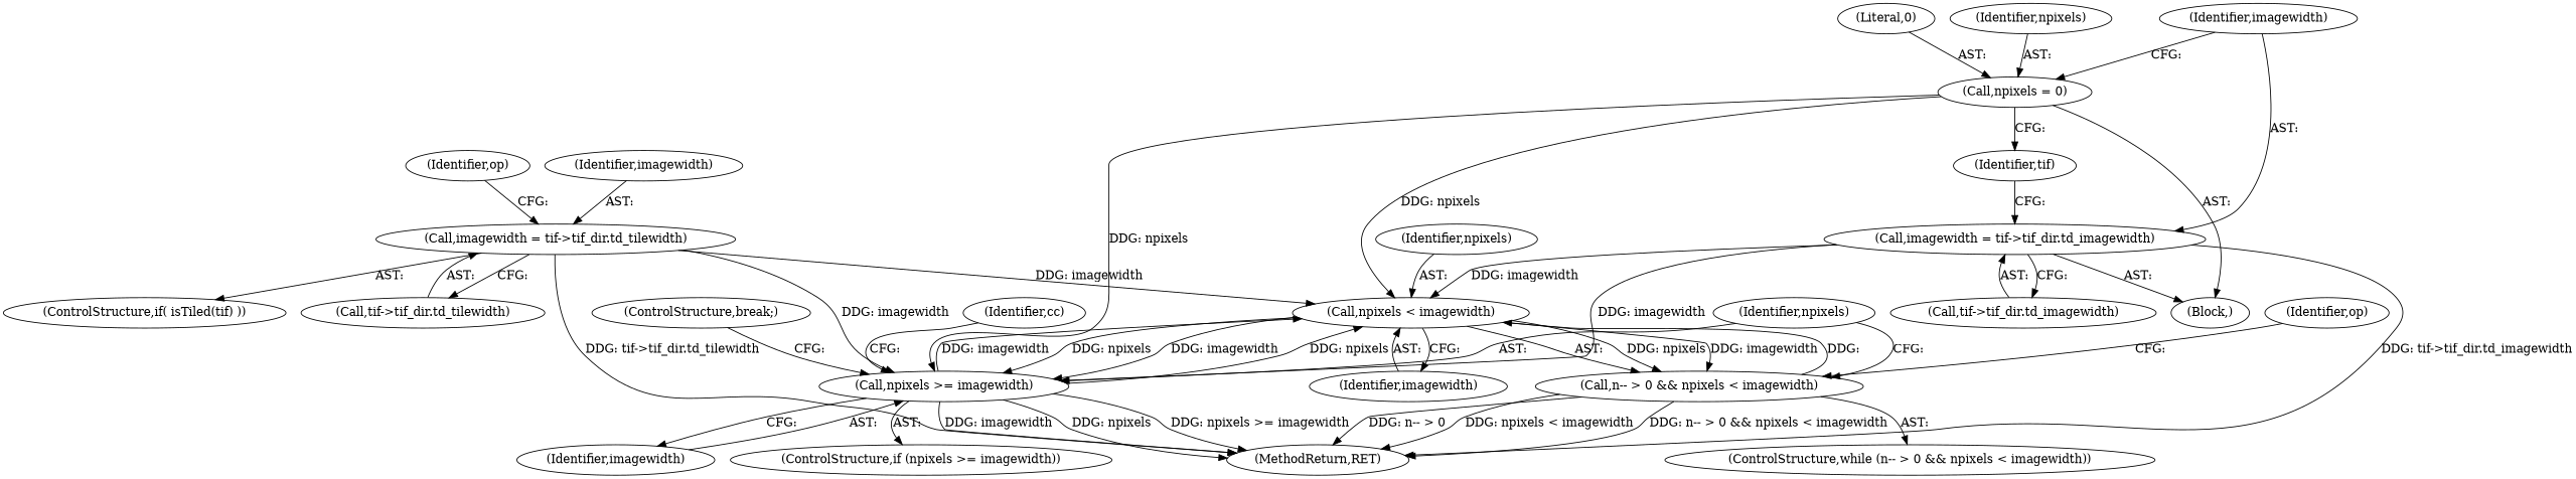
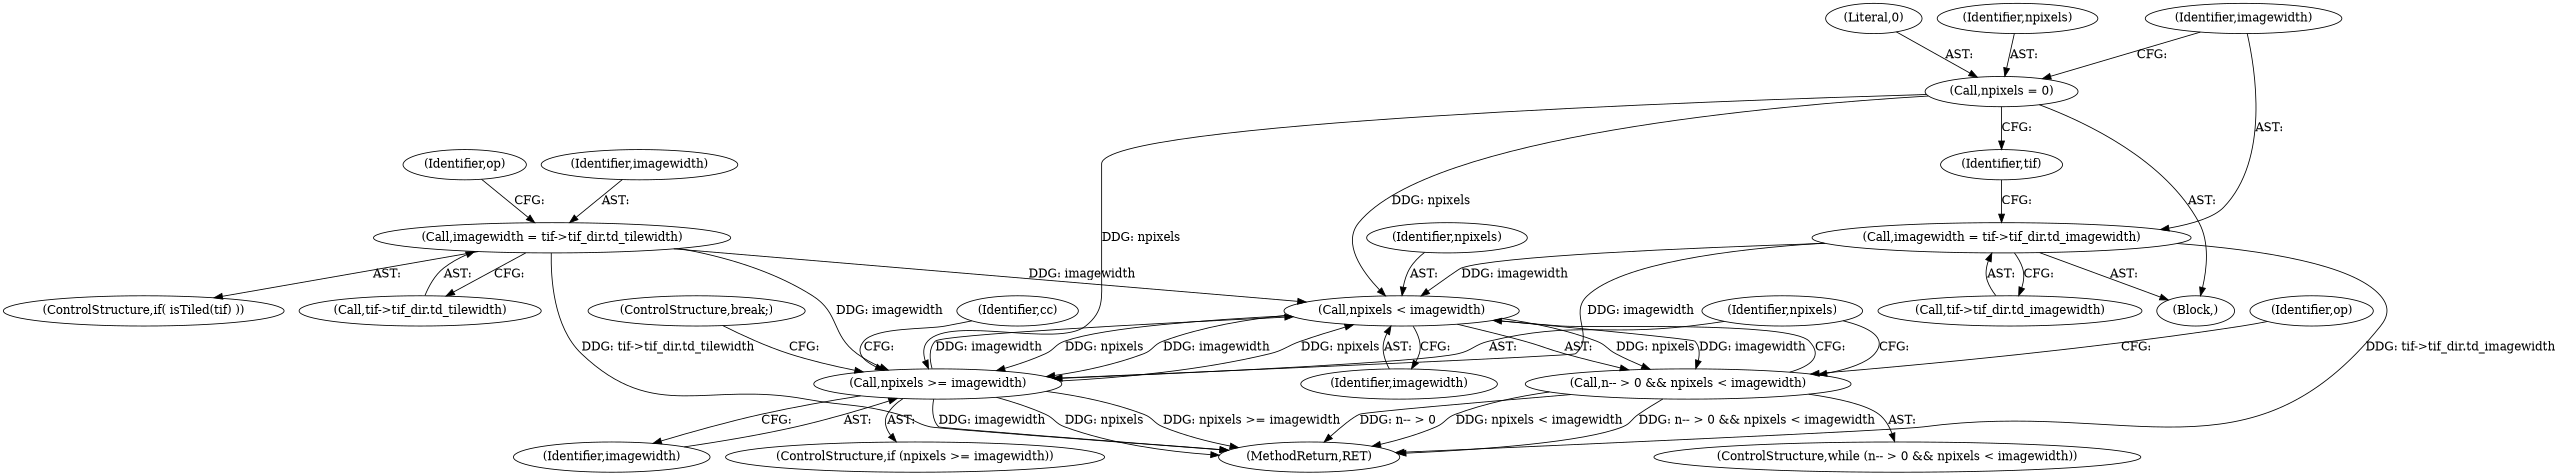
  digraph {
    n1 [label="(Call,npixels < imagewidth)"]
    n2 [label="(Call,npixels >= imagewidth)"]
    n3 [label="(Call,n-- > 0 && npixels < imagewidth)"]
    n4 [label="(Identifier,imagewidth)"]
    n5 [label="(ControlStructure,if (npixels >= imagewidth))"]
    n6 [label="(MethodReturn,RET)"]
    n7 [label="(Identifier,imagewidth)"]
    n8 [label="(ControlStructure,while (n-- > 0 && npixels < imagewidth))"]
    n9 [label="(Call,npixels = 0)"]
    n10 [label="(Block,)"]
    n11 [label="(Identifier,tif)"]
    n12 [label="(Literal,0)"]
    n13 [label="(Call,imagewidth = tif->tif_dir.td_tilewidth)"]
    n14 [label="(Call,tif->tif_dir.td_tilewidth)"]
    n15 [label="(ControlStructure,if( isTiled(tif) ))"]
    n16 [label="(Call,imagewidth = tif->tif_dir.td_imagewidth)"]
    n17 [label="(Call,tif->tif_dir.td_imagewidth)"]
    n18 [label="(Identifier,imagewidth)"]
    n19 [label="(ControlStructure,break;)"]
    n20 [label="(Identifier,npixels)"]
    n21 [label="(Identifier,op)"]
    n22 [label="(Identifier,npixels)"]
    n23 [label="(Identifier,cc)"]
    n24 [label="(Identifier,npixels)"]
    n25 [label="(Identifier,op)"]
    n26 [label="(Identifier,imagewidth)"]
    n1 -> n2 [label="DDG: npixels"]
    n1 -> n2 [label="DDG: imagewidth"]
    n1 -> n3 [label="AST: "]
    n1 -> n3 [label="DDG: npixels"]
    n1 -> n3 [label="DDG: imagewidth"]
    n1 -> n4 [label="CFG: "]
    n2 -> n1 [label="DDG: npixels"]
    n2 -> n1 [label="DDG: imagewidth"]
    n2 -> n5 [label="AST: "]
    n2 -> n6 [label="DDG: imagewidth"]
    n2 -> n6 [label="DDG: npixels"]
    n2 -> n6 [label="DDG: npixels >= imagewidth"]
    n2 -> n7 [label="CFG: "]
-   n3 -> n1 [label="DDG: "]
+   n3 -> n1 [label="CFG: "]
    n3 -> n6 [label="DDG: n-- > 0"]
    n3 -> n6 [label="DDG: npixels < imagewidth"]
    n3 -> n6 [label="DDG: n-- > 0 && npixels < imagewidth"]
    n3 -> n8 [label="AST: "]
    n4 -> n1 [label="AST: "]
    n7 -> n2 [label="AST: "]
    n9 -> n1 [label="DDG: npixels"]
    n9 -> n2 [label="DDG: npixels"]
    n9 -> n10 [label="AST: "]
    n9 -> n11 [label="CFG: "]
    n11 -> n16 [label="CFG: "]
    n12 -> n9 [label="AST: "]
    n13 -> n1 [label="DDG: imagewidth"]
    n13 -> n2 [label="DDG: imagewidth"]
    n13 -> n6 [label="DDG: tif->tif_dir.td_tilewidth"]
    n13 -> n14 [label="CFG: "]
    n13 -> n15 [label="AST: "]
    n14 -> n13 [label="AST: "]
    n16 -> n1 [label="DDG: imagewidth"]
    n16 -> n2 [label="DDG: imagewidth"]
    n16 -> n6 [label="DDG: tif->tif_dir.td_imagewidth"]
    n16 -> n10 [label="AST: "]
    n16 -> n17 [label="CFG: "]
    n17 -> n16 [label="AST: "]
    n18 -> n9 [label="CFG: "]
    n18 -> n16 [label="AST: "]
    n19 -> n2 [label="CFG: "]
    n20 -> n1 [label="AST: "]
    n21 -> n3 [label="CFG: "]
    n22 -> n2 [label="AST: "]
    n22 -> n3 [label="CFG: "]
    n23 -> n2 [label="CFG: "]
    n24 -> n9 [label="AST: "]
    n25 -> n13 [label="CFG: "]
    n26 -> n13 [label="AST: "]
  }
